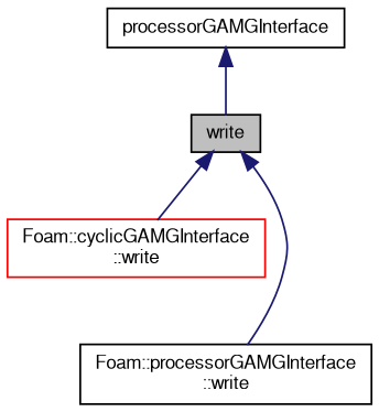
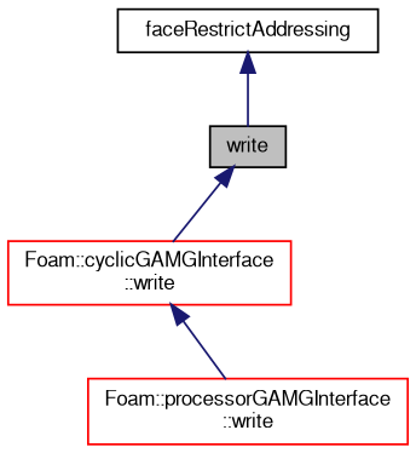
  digraph {
    rankdir=TB
    node [color=black fontname=FreeSans fontsize=10 shape=record]
    edge [color=midnightblue dir=back fontname=FreeSans fontsize=10 labelfontname=FreeSans labelfontsize=10 style=solid]
    n1 [fillcolor=grey75 fontcolor=black height=0.2 label=write style=filled width=0.4]
    n2 [color=red height=0.2 label="Foam::cyclicGAMGInterface\l::write" width=0.4]
-   n3 [height=0.2 label="Foam::processorGAMGInterface\l::write" width=0.4]
-   n4 [height=0.2 label=processorGAMGInterface width=0.4]
+   n3 [color=red height=0.2 label="Foam::processorGAMGInterface\l::write" width=0.4]
+   n4 [height=0.2 label=faceRestrictAddressing width=0.4]
    n1 -> n2
-   n1 -> n3
+   n2 -> n3
    n4 -> n1
  }
